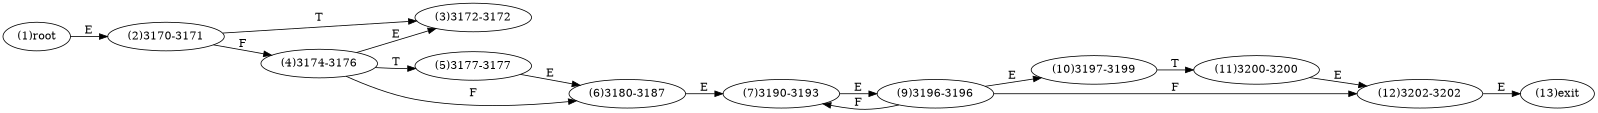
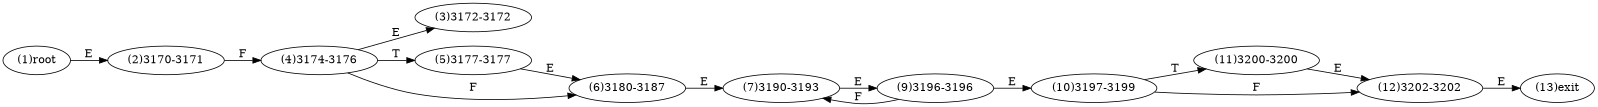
  digraph {
    rankdir=LR
    n1 [label="(1)root"]
    n2 [label="(2)3170-3171"]
    n3 [label="(3)3172-3172"]
    n4 [label="(4)3174-3176"]
    n5 [label="(5)3177-3177"]
    n6 [label="(6)3180-3187"]
    n7 [label="(7)3190-3193"]
    n8 [label="(9)3196-3196"]
    n9 [label="(10)3197-3199"]
    n10 [label="(11)3200-3200"]
    n11 [label="(12)3202-3202"]
    n12 [label="(13)exit"]
    n1 -> n2 [label=E]
-   n2 -> n3 [label=T]
    n2 -> n4 [label=F]
    n4 -> n3 [label=E]
    n4 -> n5 [label=T]
    n4 -> n6 [label=F]
    n5 -> n6 [label=E]
    n6 -> n7 [label=E]
    n7 -> n8 [label=E]
    n8 -> n7 [label=F]
    n8 -> n9 [label=E]
    n9 -> n10 [label=T]
-   n8 -> n11 [label=F]
+   n9 -> n11 [label=F]
    n10 -> n11 [label=E]
    n11 -> n12 [label=E]
  }
